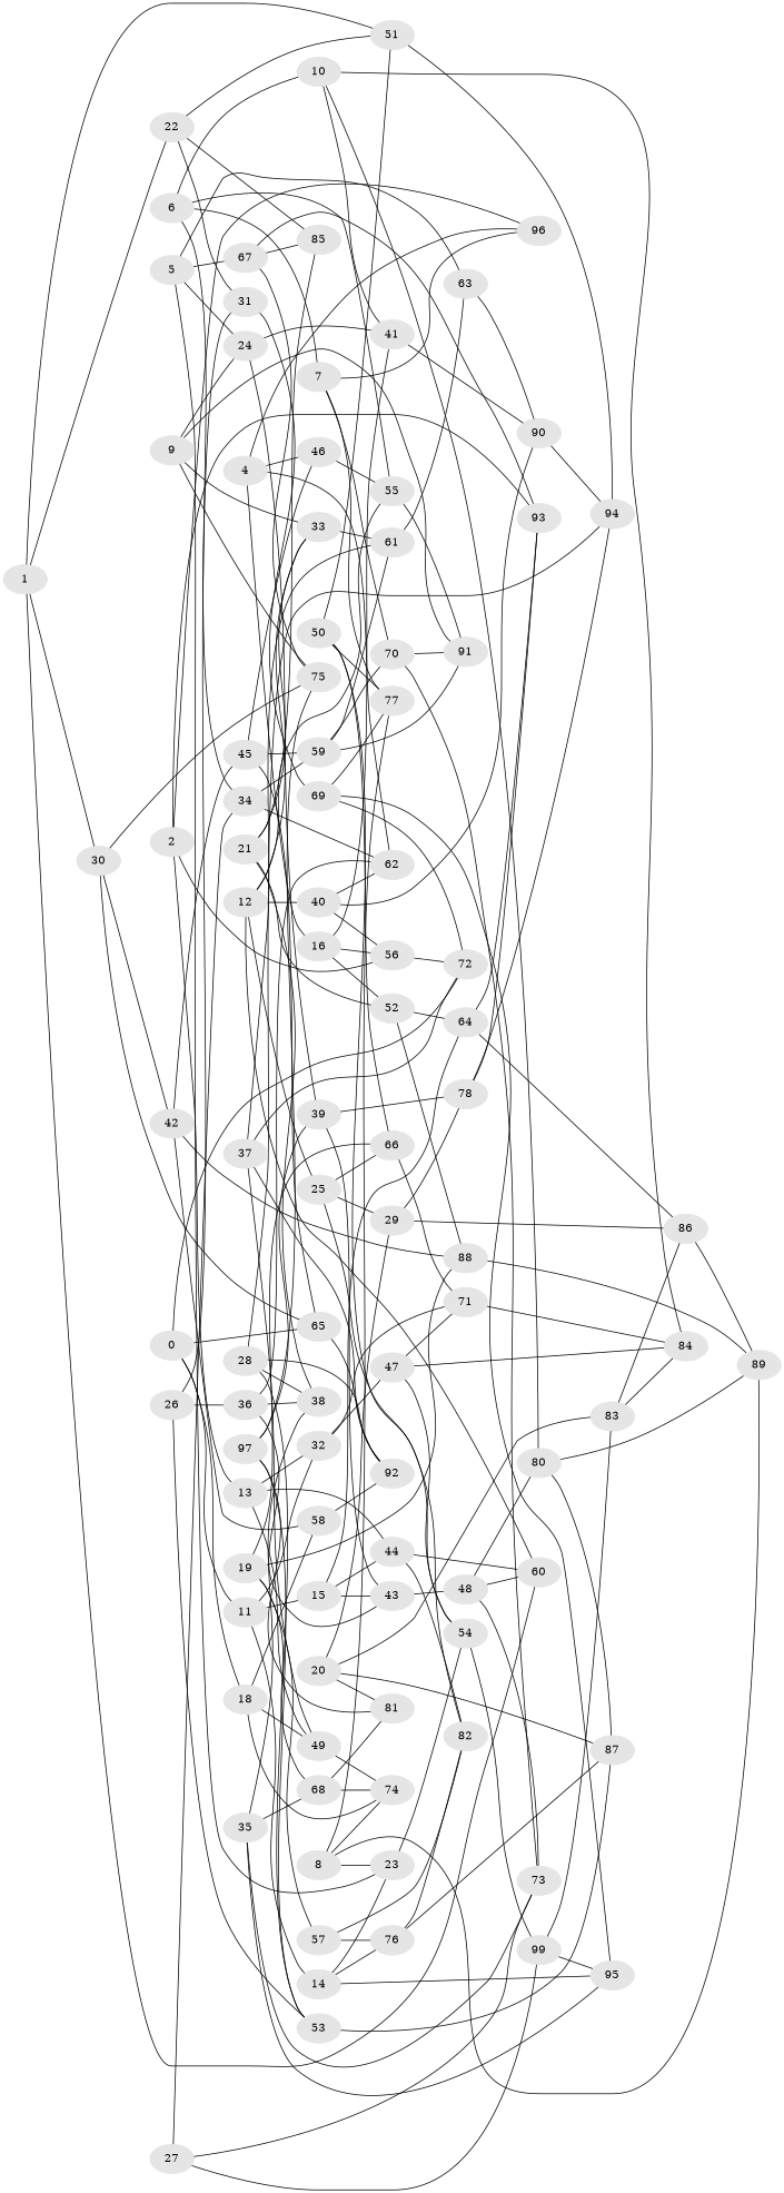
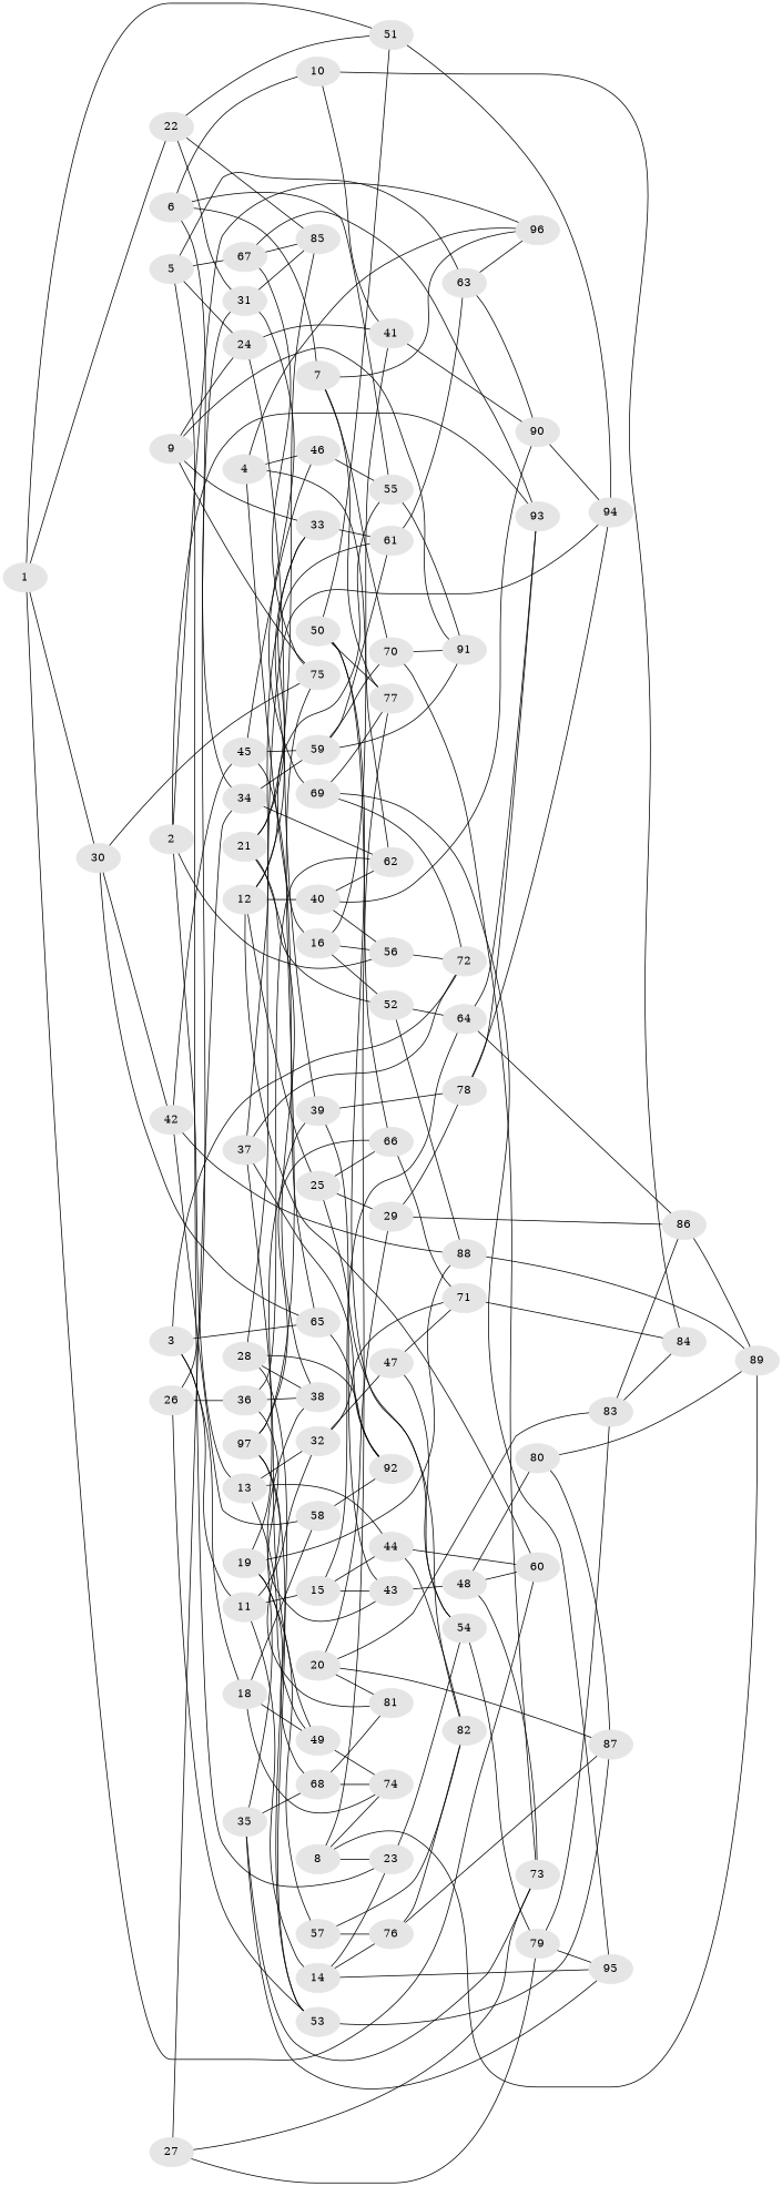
  graph {
    rankdir=LR
    node [color=gray90 style=filled]
    1
    22
    30
    51
    60
    85
    31
    65
    75
    42
    94
    2
    13
    56
    93
    96
    32
    44
    49
    72
-   3 [label=0]
+   3
    11
    18
    14
    15
    74
    58
    92
    4
    16
    46
    62
    41
    52
    55
    5
    23
    24
    63
    67
    54
    39
    90
    6
    7
    10
    34
    70
    77
    80
    84
    59
    91
    73
    8
    89
    9
    33
    61
    87
    76
    95
    43
    64
    47
    71
    12
    25
    40
    66
    29
    82
    48
    86
    88
    n76 [label=97]
    53
    81
    78
    19
    57
    68
    20
    83
    21
    38
    69
-   79 [label=99]
+   79
    26
    36
    27
    28
    45
    35
    37
    50
    1 -- 22
    1 -- 30
    1 -- 51
    1 -- 60
    22 -- 51
    22 -- 85
    22 -- 31
    30 -- 65
    30 -- 75
    30 -- 42
    51 -- 94
+   31 -- 85
    31 -- 69
    65 -- 92
    42 -- 58
    42 -- 88
    42 -- 45
    2 -- 13
    2 -- 56
    2 -- 93
    2 -- 96
    13 -- 32
    13 -- 44
    13 -- 49
    56 -- 72
    32 -- 47
    32 -- 71
    44 -- 60
    44 -- 82
    49 -- 74
    3 -- 65
    3 -- 72
    3 -- 11
    3 -- 18
    11 -- 32
    11 -- 14
    11 -- 15
    18 -- 49
    18 -- 74
    18 -- 58
    14 -- 23
    14 -- 76
    14 -- 95
    15 -- 44
    15 -- 43
    15 -- 64
    58 -- 92
    4 -- 96
    4 -- 16
    4 -- 46
    4 -- 62
    16 -- 56
    16 -- 41
    16 -- 52
    46 -- 55
    41 -- 90
    52 -- 64
    52 -- 88
    55 -- 91
    5 -- 23
    5 -- 24
    5 -- 63
    5 -- 67
    23 -- 54
    24 -- 41
    24 -- 39
+   63 -- 96
    63 -- 90
    67 -- 85
    67 -- 75
    67 -- 93
    54 -- 79
    39 -- 43
    39 -- 78
    90 -- 94
    6 -- 55
    6 -- 7
    6 -- 10
    6 -- 34
    7 -- 96
    7 -- 70
    7 -- 77
    10 -- 41
-   10 -- 80
    10 -- 84
    34 -- 62
    34 -- 59
    70 -- 91
    70 -- 73
    80 -- 89
    80 -- 87
    59 -- 70
    59 -- 91
    59 -- 61
    8 -- 74
    8 -- 23
    8 -- 77
    8 -- 89
    9 -- 75
    9 -- 24
    9 -- 91
    9 -- 33
    33 -- 61
    61 -- 63
    76 -- 87
    76 -- 82
    43 -- 48
    64 -- 93
    64 -- 86
    47 -- 54
-   47 -- 84
    47 -- 71
    71 -- 84
    12 -- 60
    12 -- 55
    12 -- 33
    12 -- 25
    12 -- 40
    25 -- 54
    25 -- 66
    25 -- 29
    40 -- 56
    40 -- 62
    40 -- 90
    66 -- 71
    29 -- 86
    29 -- 78
    48 -- 60
    48 -- 80
    48 -- 73
    86 -- 89
    88 -- 89
    n76 -- 75
    n76 -- 39
    n76 -- 53
    n76 -- 81
    53 -- 87
    78 -- 94
    78 -- 93
    19 -- 66
    19 -- 88
    19 -- 57
    19 -- 68
    57 -- 76
    57 -- 82
    68 -- 74
    68 -- 81
    20 -- 87
    20 -- 29
    20 -- 81
    20 -- 83
    83 -- 84
    83 -- 86
    21 -- 85
    21 -- 52
    21 -- 33
    21 -- 38
    69 -- 72
    69 -- 77
    69 -- 95
    79 -- 95
    79 -- 83
    26 -- 31
    26 -- 53
    26 -- 36
    36 -- 62
    36 -- 43
    36 -- 38
    27 -- 34
    27 -- 73
    27 -- 79
    28 -- 94
    28 -- 92
    28 -- 53
    28 -- 38
    45 -- 65
    45 -- 46
    45 -- 59
    35 -- 73
    35 -- 95
    35 -- 68
    35 -- 38
    37 -- 49
    37 -- 72
    37 -- 92
    37 -- 61
    50 -- 51
    50 -- 77
    50 -- 66
    50 -- 82
  }
